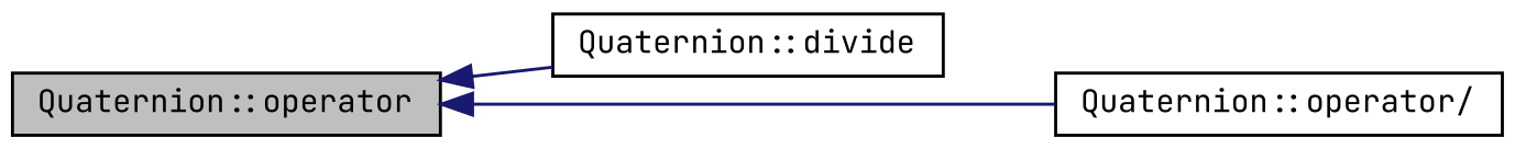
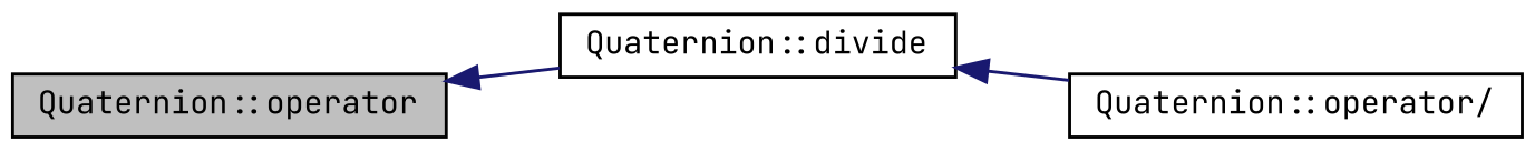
  digraph {
    fontname="JetBrains Mono"
    rankdir=LR
    node [color=black fillcolor=white fontname="JetBrains Mono" fontsize=10 shape=record style=filled]
    edge [color=midnightblue dir=back fontname="JetBrains Mono" fontsize=10 labelfontname=Helvetica labelfontsize=10 style=solid]
    n1 [fillcolor=grey75 fontcolor=black height=0.2 label="Quaternion::operator" width=0.4]
    n2 [height=0.2 label="Quaternion::divide" width=0.4]
    n3 [height=0.2 label="Quaternion::operator/" width=0.4]
    n1 -> n2
-   n1 -> n3
+   n2 -> n3
  }
